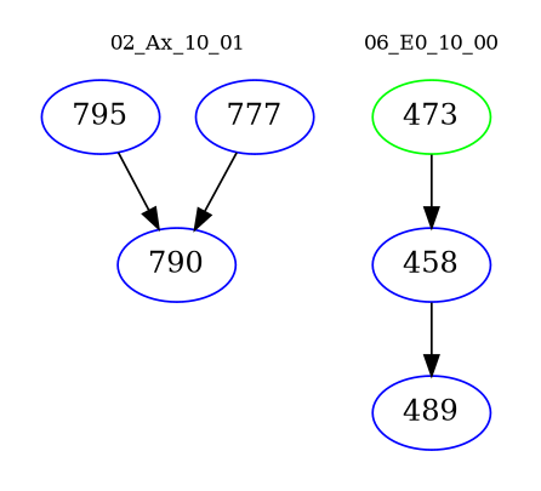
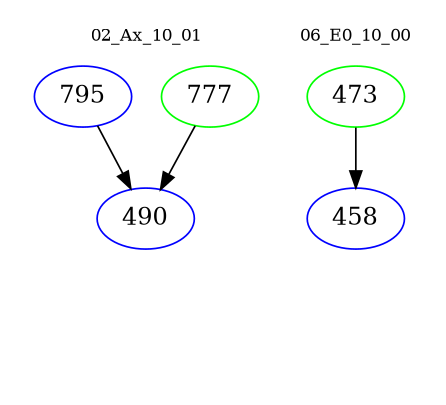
  digraph {
    node [color=blue]
    edge [color=black]
-   n1 [label=777]
-   n2 [label=790]
+   n1 [color=green label=777]
+   n2 [label=490]
    n3 [label=795]
    n4 [color=green label=473]
    n5 [label=458]
-   n6 [label=489]
    subgraph cluster_1 {
      color=white
      fontsize=10
      label="02_Ax_10_01"
      n1
      n2
      n3
    }
    subgraph cluster_2 {
      color=white
      fontsize=10
      label="06_E0_10_00"
      n4
      n5
-     n6
    }
    n1 -> n2
    n3 -> n2
    n4 -> n5
-   n5 -> n6
  }
